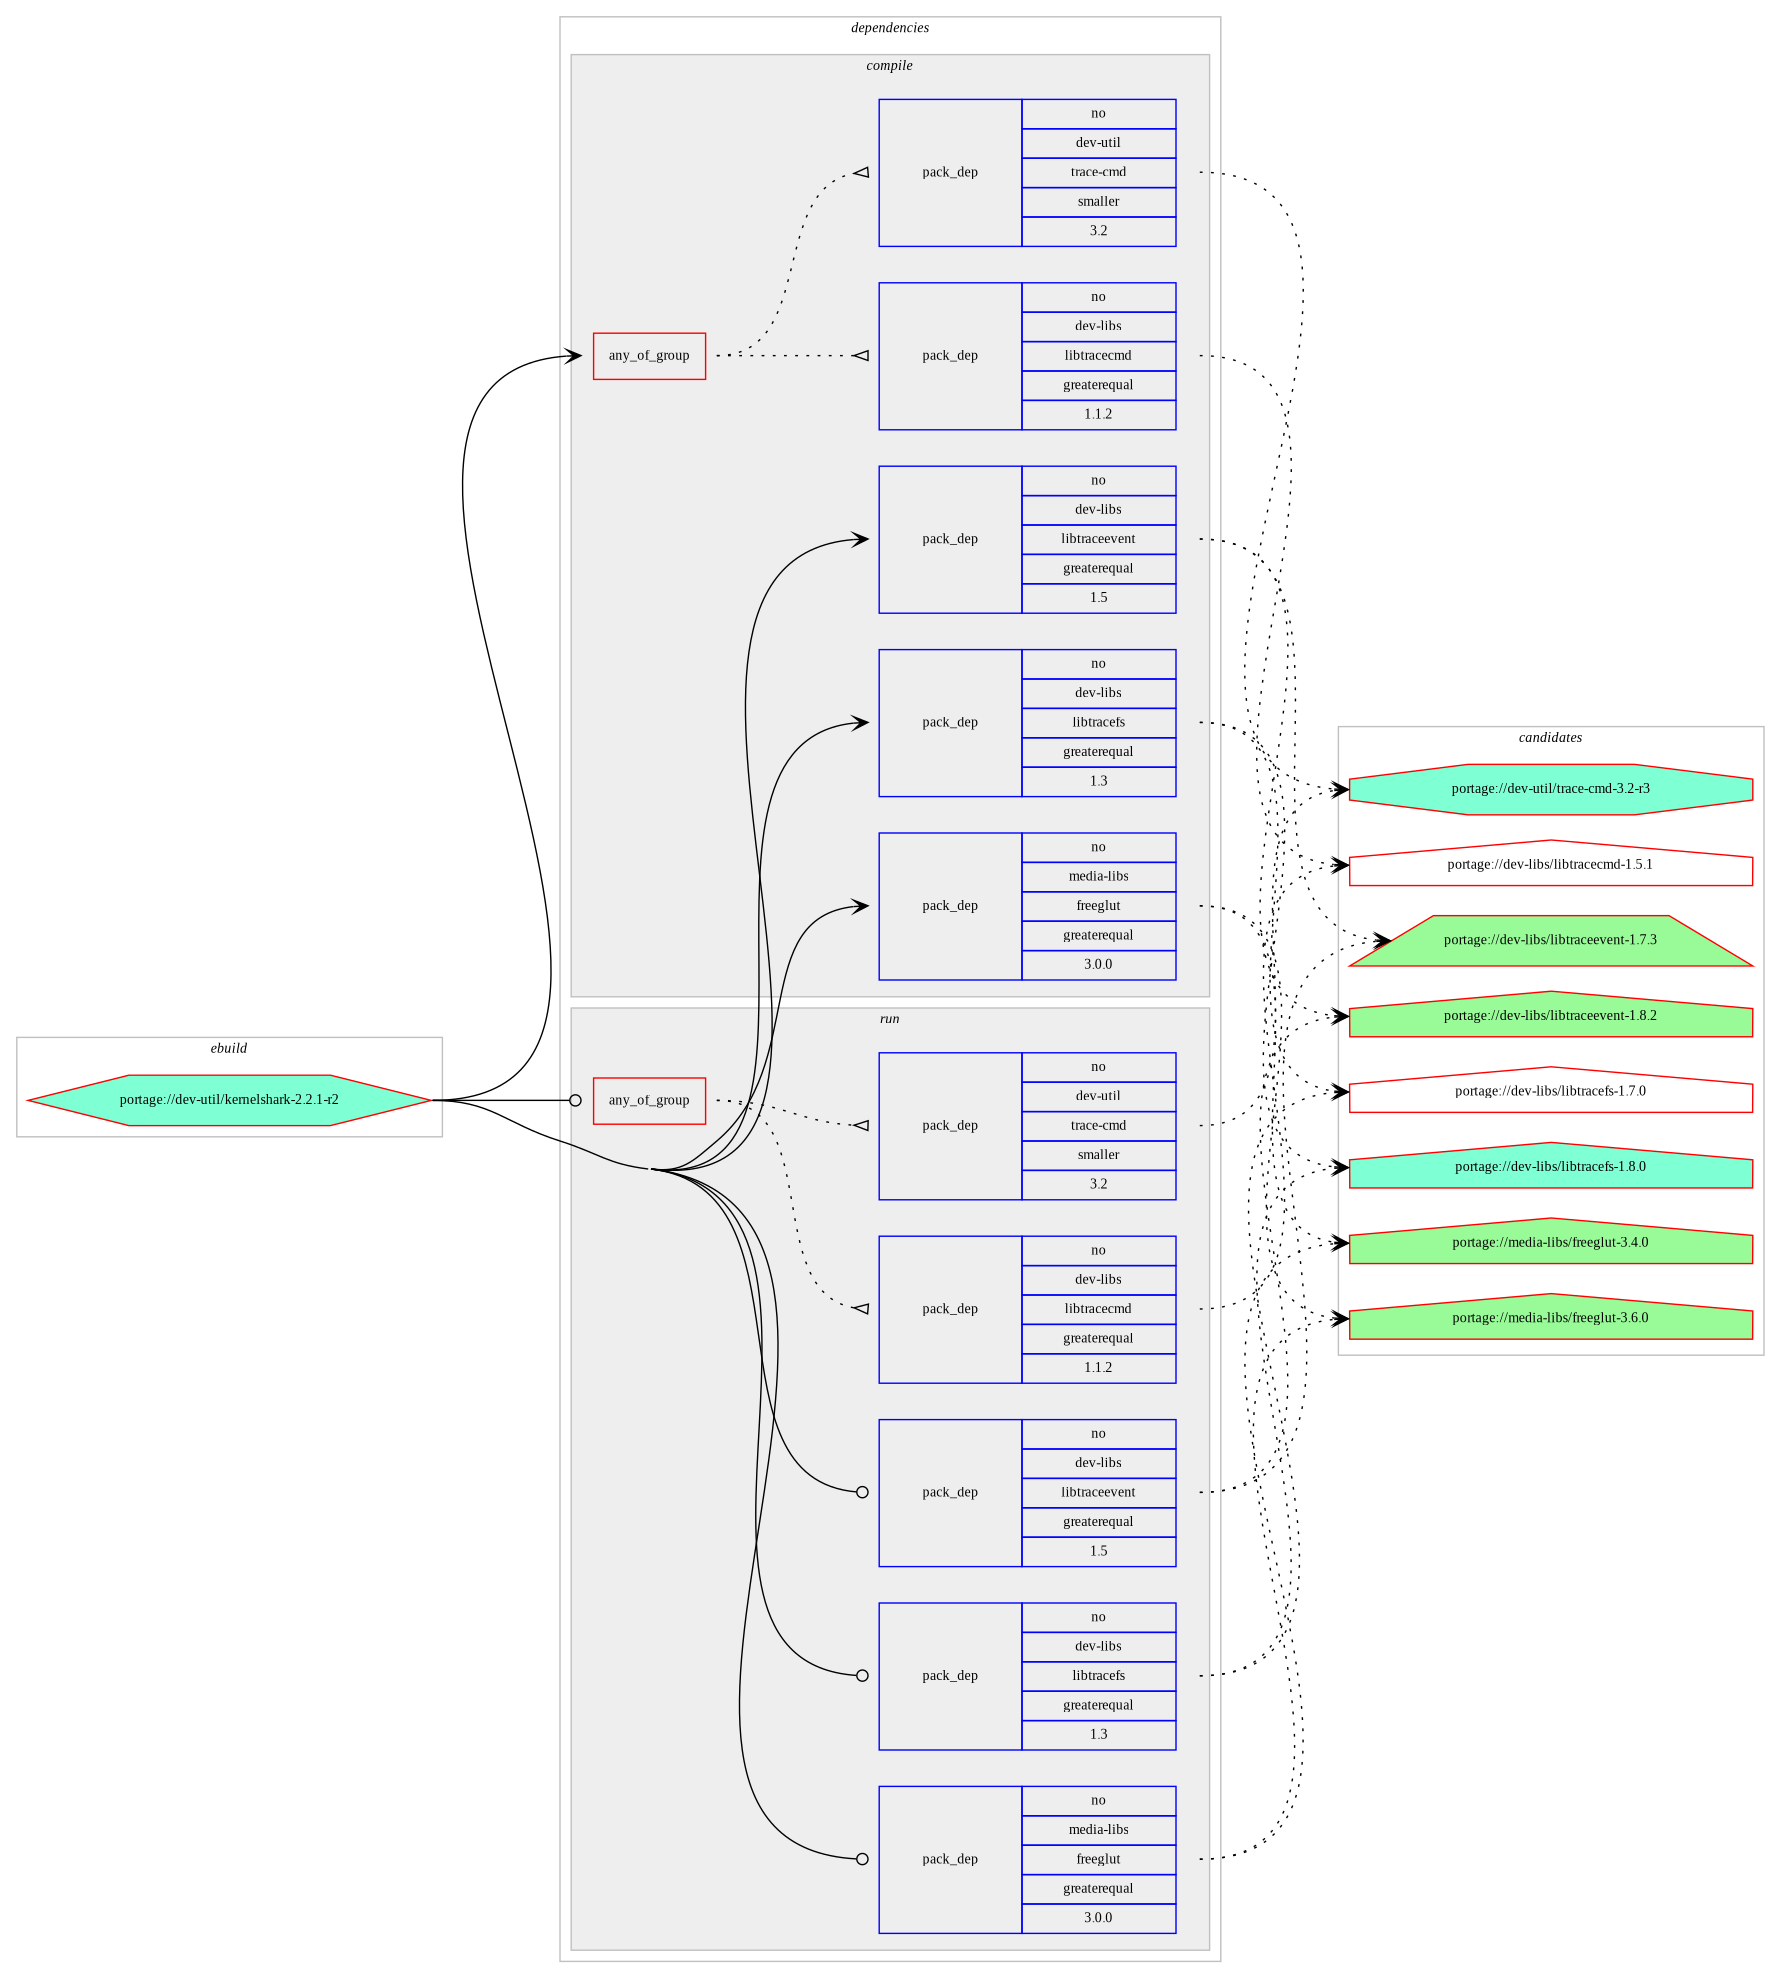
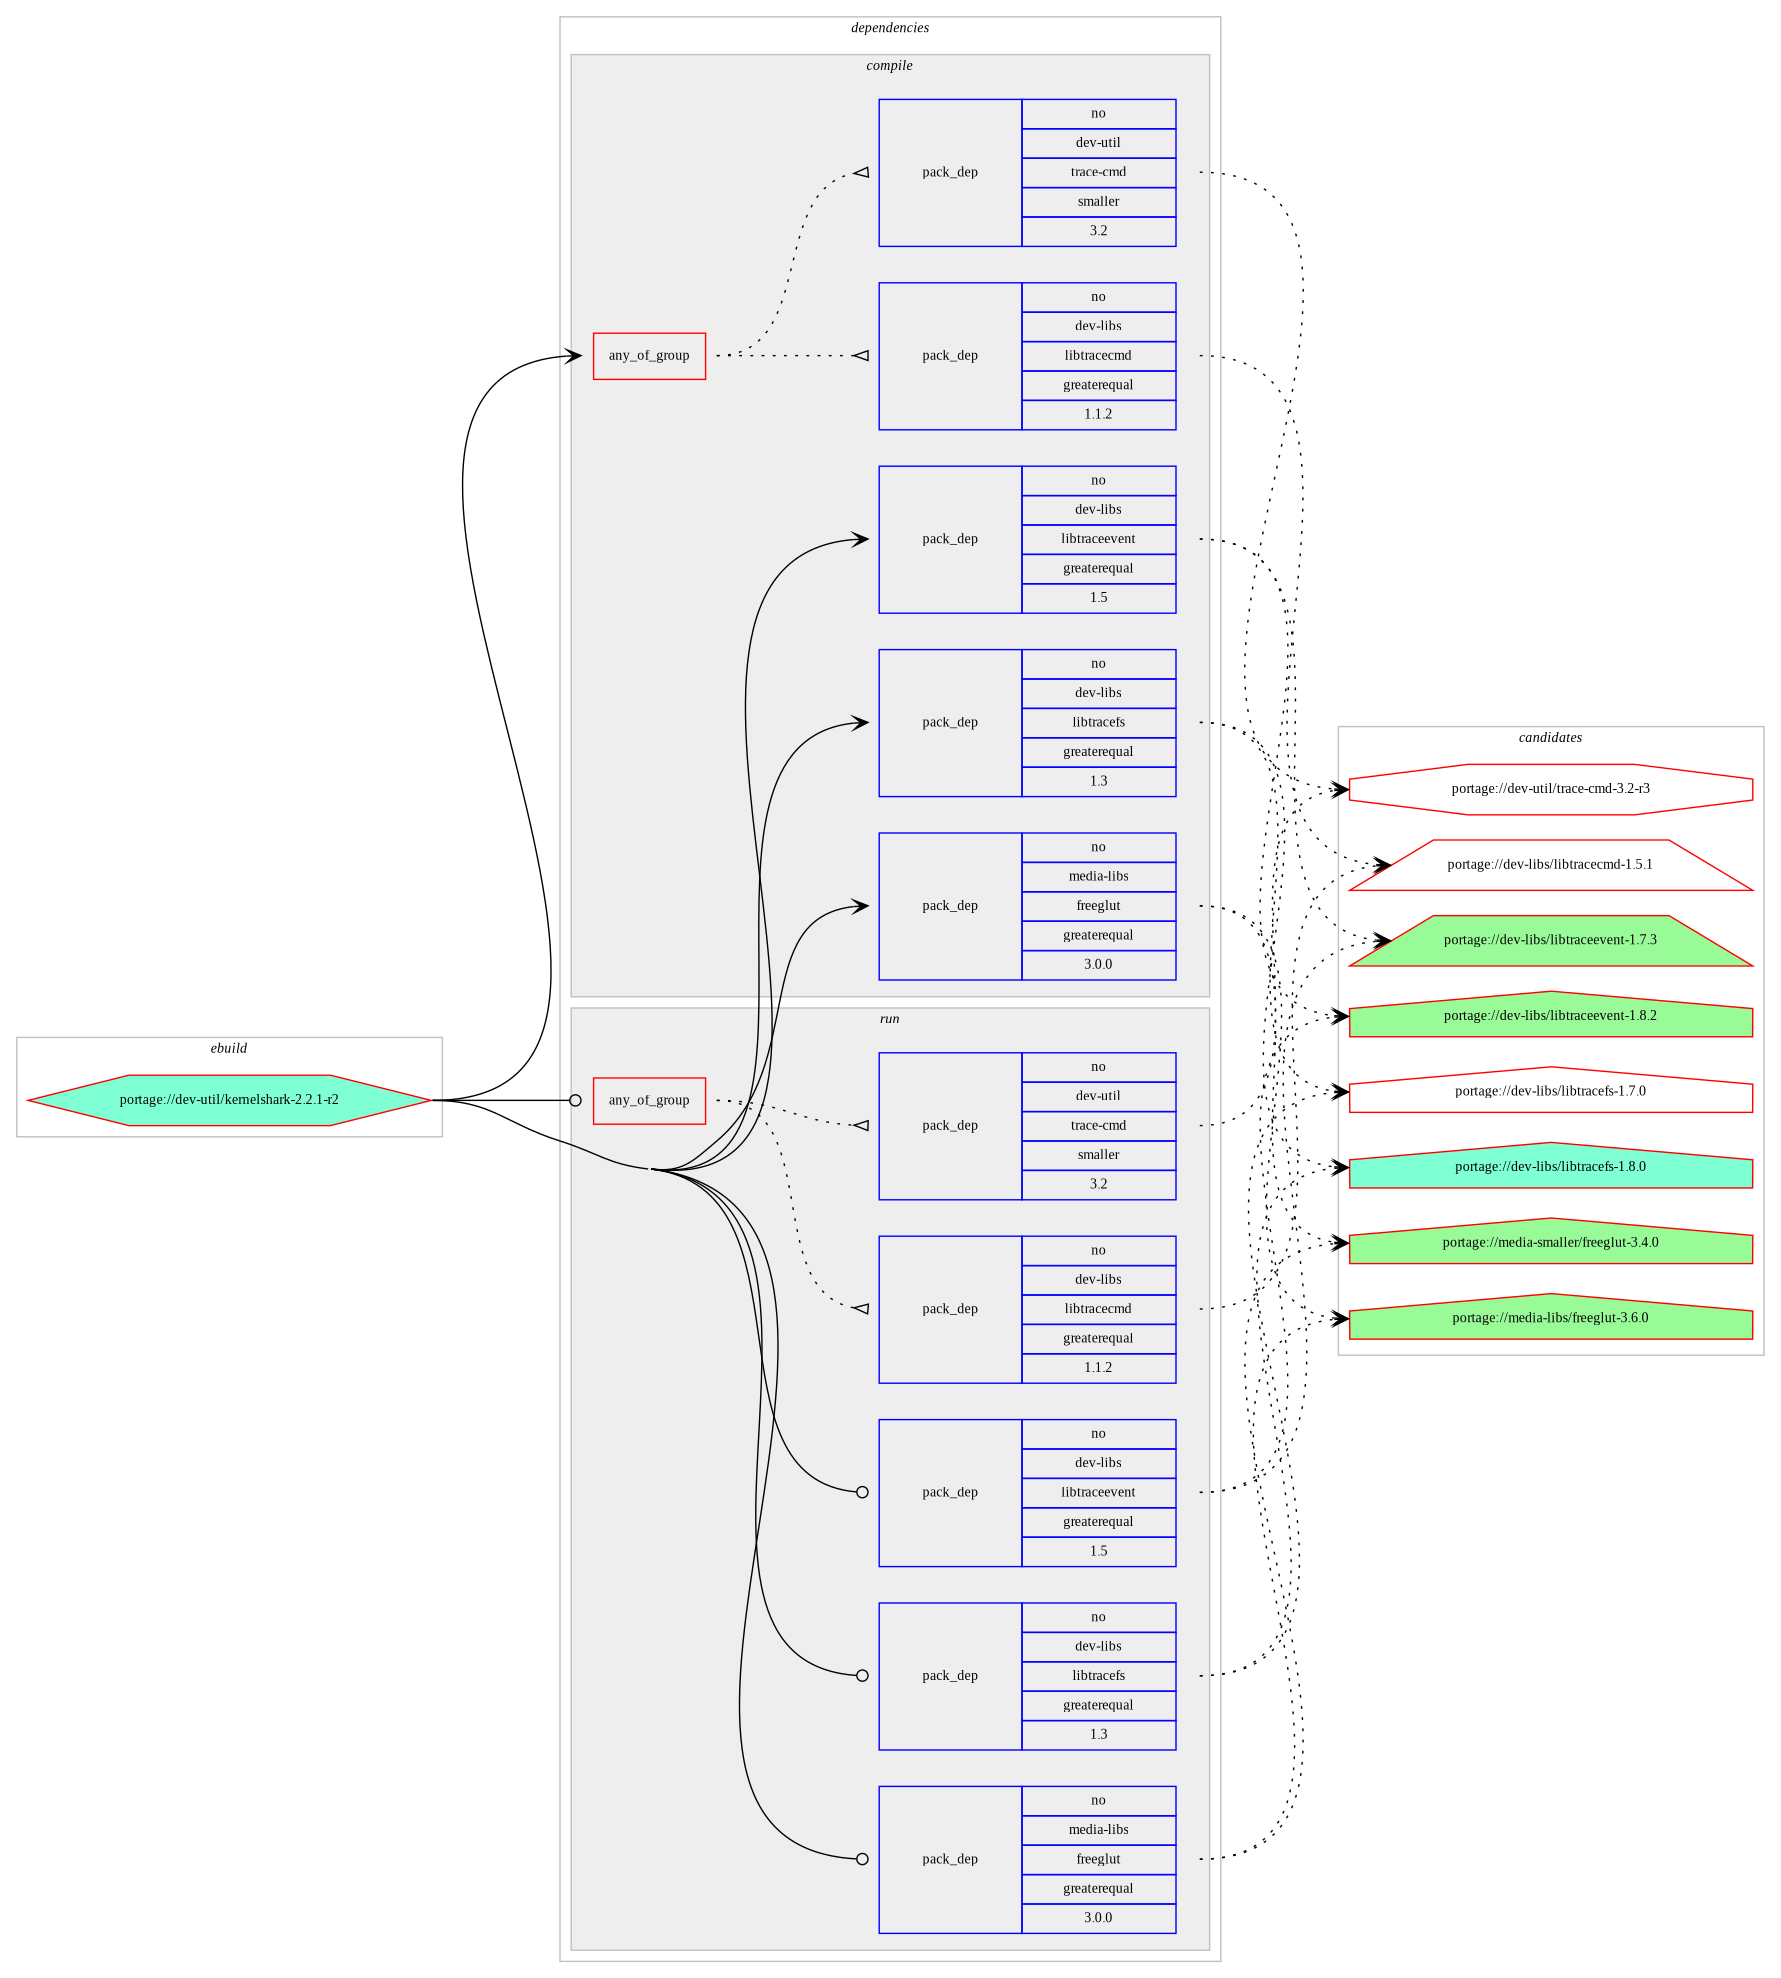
  digraph {
    compound=true
    concentrate=true
    fontname="Liberation Serif"
    fontsize=10
    newrank=true
    rankdir=LR
    ranksep=1.5
    node [color=red fontname="Liberation Serif" fontsize=10 shape=none]
    edge [arrowhead=vee fontname="Liberation Serif" headport=w style=dotted tailport=e weight=100]
    n1 [fillcolor=aquamarine label="portage://dev-util/kernelshark-2.2.1-r2" shape=hexagon style=filled width=4]
    n2 [color=blue label=<<TABLE BORDER="0" CELLBORDER="1" CELLSPACING="0" CELLPADDING="4" WIDTH="220"><TR><TD ROWSPAN="6" CELLPADDING="30">pack_dep</TD></TR><TR><TD WIDTH="110">no</TD></TR><TR><TD>dev-libs</TD></TR><TR><TD>libtracecmd</TD></TR><TR><TD>greaterequal</TD></TR><TR><TD>1.1.2</TD></TR></TABLE>>]
    n3 [color=blue label=<<TABLE BORDER="0" CELLBORDER="1" CELLSPACING="0" CELLPADDING="4" WIDTH="220"><TR><TD ROWSPAN="6" CELLPADDING="30">pack_dep</TD></TR><TR><TD WIDTH="110">no</TD></TR><TR><TD>dev-util</TD></TR><TR><TD>trace-cmd</TD></TR><TR><TD>smaller</TD></TR><TR><TD>3.2</TD></TR></TABLE>>]
    n4 [label=<<TABLE BORDER="0" CELLBORDER="1" CELLSPACING="0" CELLPADDING="4"><TR><TD CELLPADDING="10">any_of_group</TD></TR></TABLE>>]
    n5 [color=blue label=<<TABLE BORDER="0" CELLBORDER="1" CELLSPACING="0" CELLPADDING="4" WIDTH="220"><TR><TD ROWSPAN="6" CELLPADDING="30">pack_dep</TD></TR><TR><TD WIDTH="110">no</TD></TR><TR><TD>dev-libs</TD></TR><TR><TD>libtraceevent</TD></TR><TR><TD>greaterequal</TD></TR><TR><TD>1.5</TD></TR></TABLE>>]
    n6 [color=blue label=<<TABLE BORDER="0" CELLBORDER="1" CELLSPACING="0" CELLPADDING="4" WIDTH="220"><TR><TD ROWSPAN="6" CELLPADDING="30">pack_dep</TD></TR><TR><TD WIDTH="110">no</TD></TR><TR><TD>dev-libs</TD></TR><TR><TD>libtracefs</TD></TR><TR><TD>greaterequal</TD></TR><TR><TD>1.3</TD></TR></TABLE>>]
    n7 [color=blue label=<<TABLE BORDER="0" CELLBORDER="1" CELLSPACING="0" CELLPADDING="4" WIDTH="220"><TR><TD ROWSPAN="6" CELLPADDING="30">pack_dep</TD></TR><TR><TD WIDTH="110">no</TD></TR><TR><TD>media-libs</TD></TR><TR><TD>freeglut</TD></TR><TR><TD>greaterequal</TD></TR><TR><TD>3.0.0</TD></TR></TABLE>>]
    n8 [color=blue label=<<TABLE BORDER="0" CELLBORDER="1" CELLSPACING="0" CELLPADDING="4" WIDTH="220"><TR><TD ROWSPAN="6" CELLPADDING="30">pack_dep</TD></TR><TR><TD WIDTH="110">no</TD></TR><TR><TD>dev-libs</TD></TR><TR><TD>libtracecmd</TD></TR><TR><TD>greaterequal</TD></TR><TR><TD>1.1.2</TD></TR></TABLE>>]
    n9 [color=blue label=<<TABLE BORDER="0" CELLBORDER="1" CELLSPACING="0" CELLPADDING="4" WIDTH="220"><TR><TD ROWSPAN="6" CELLPADDING="30">pack_dep</TD></TR><TR><TD WIDTH="110">no</TD></TR><TR><TD>dev-util</TD></TR><TR><TD>trace-cmd</TD></TR><TR><TD>smaller</TD></TR><TR><TD>3.2</TD></TR></TABLE>>]
    n10 [label=<<TABLE BORDER="0" CELLBORDER="1" CELLSPACING="0" CELLPADDING="4"><TR><TD CELLPADDING="10">any_of_group</TD></TR></TABLE>>]
    n11 [color=blue label=<<TABLE BORDER="0" CELLBORDER="1" CELLSPACING="0" CELLPADDING="4" WIDTH="220"><TR><TD ROWSPAN="6" CELLPADDING="30">pack_dep</TD></TR><TR><TD WIDTH="110">no</TD></TR><TR><TD>dev-libs</TD></TR><TR><TD>libtraceevent</TD></TR><TR><TD>greaterequal</TD></TR><TR><TD>1.5</TD></TR></TABLE>>]
    n12 [color=blue label=<<TABLE BORDER="0" CELLBORDER="1" CELLSPACING="0" CELLPADDING="4" WIDTH="220"><TR><TD ROWSPAN="6" CELLPADDING="30">pack_dep</TD></TR><TR><TD WIDTH="110">no</TD></TR><TR><TD>dev-libs</TD></TR><TR><TD>libtracefs</TD></TR><TR><TD>greaterequal</TD></TR><TR><TD>1.3</TD></TR></TABLE>>]
    n13 [color=blue label=<<TABLE BORDER="0" CELLBORDER="1" CELLSPACING="0" CELLPADDING="4" WIDTH="220"><TR><TD ROWSPAN="6" CELLPADDING="30">pack_dep</TD></TR><TR><TD WIDTH="110">no</TD></TR><TR><TD>media-libs</TD></TR><TR><TD>freeglut</TD></TR><TR><TD>greaterequal</TD></TR><TR><TD>3.0.0</TD></TR></TABLE>>]
-   n14 [fillcolor=white label="portage://dev-libs/libtracecmd-1.5.1" shape=house style=filled width=4]
-   n15 [fillcolor=aquamarine label="portage://dev-util/trace-cmd-3.2-r3" shape=octagon style=filled width=4]
+   n14 [fillcolor=white label="portage://dev-libs/libtracecmd-1.5.1" shape=trapezium style=filled width=4]
+   n15 [fillcolor=white label="portage://dev-util/trace-cmd-3.2-r3" shape=octagon style=filled width=4]
    n16 [fillcolor=palegreen label="portage://dev-libs/libtraceevent-1.7.3" shape=trapezium style=filled width=4]
    n17 [fillcolor=palegreen label="portage://dev-libs/libtraceevent-1.8.2" shape=house style=filled width=4]
    n18 [fillcolor=white label="portage://dev-libs/libtracefs-1.7.0" shape=house style=filled width=4]
    n19 [fillcolor=aquamarine label="portage://dev-libs/libtracefs-1.8.0" shape=house style=filled width=4]
-   n20 [fillcolor=palegreen label="portage://media-libs/freeglut-3.4.0" shape=house style=filled width=4]
+   n20 [fillcolor=palegreen label="portage://media-smaller/freeglut-3.4.0" shape=house style=filled width=4]
    n21 [fillcolor=palegreen label="portage://media-libs/freeglut-3.6.0" shape=house style=filled width=4]
    subgraph cluster_1 {
      color=gray
      label=<<i>ebuild</i>>
      rank=same
      n1
    }
    subgraph cluster_2 {
      color=gray
      label=<<i>dependencies</i>>
      subgraph cluster_3 {
        color=gray
        fillcolor="#eeeeee"
        label=<<i>compile</i>>
        style=filled
        subgraph sub_4 {
          color=gray
          fillcolor="#eeeeee"
          label=<<i>compile</i>>
          style=filled
          n4
          subgraph sub_5 {
            color=gray
            fillcolor="#eeeeee"
            label=<<i>compile</i>>
            style=filled
            n2
          }
          subgraph sub_6 {
            color=gray
            fillcolor="#eeeeee"
            label=<<i>compile</i>>
            style=filled
            n3
          }
        }
        subgraph sub_7 {
          color=gray
          fillcolor="#eeeeee"
          label=<<i>compile</i>>
          style=filled
          n5
        }
        subgraph sub_8 {
          color=gray
          fillcolor="#eeeeee"
          label=<<i>compile</i>>
          style=filled
          n6
        }
        subgraph sub_9 {
          color=gray
          fillcolor="#eeeeee"
          label=<<i>compile</i>>
          style=filled
          n7
        }
      }
      subgraph cluster_10 {
        color=gray
        fillcolor="#eeeeee"
        label=<<i>compile and run</i>>
        style=filled
      }
      subgraph cluster_11 {
        color=gray
        fillcolor="#eeeeee"
        label=<<i>run</i>>
        style=filled
        subgraph sub_12 {
          color=gray
          fillcolor="#eeeeee"
          label=<<i>run</i>>
          style=filled
          n10
          subgraph sub_13 {
            color=gray
            fillcolor="#eeeeee"
            label=<<i>run</i>>
            style=filled
            n8
          }
          subgraph sub_14 {
            color=gray
            fillcolor="#eeeeee"
            label=<<i>run</i>>
            style=filled
            n9
          }
        }
        subgraph sub_15 {
          color=gray
          fillcolor="#eeeeee"
          label=<<i>run</i>>
          style=filled
          n11
        }
        subgraph sub_16 {
          color=gray
          fillcolor="#eeeeee"
          label=<<i>run</i>>
          style=filled
          n12
        }
        subgraph sub_17 {
          color=gray
          fillcolor="#eeeeee"
          label=<<i>run</i>>
          style=filled
          n13
        }
      }
    }
    subgraph cluster_18 {
      color=gray
      label=<<i>candidates</i>>
      rank=same
      subgraph sub_19 {
        color=black
        label=<<i>candidates</i>>
        nodesep=1
        rank=same
        n14
      }
      subgraph sub_20 {
        color=black
        label=<<i>candidates</i>>
        nodesep=1
        rank=same
        n15
      }
      subgraph sub_21 {
        color=black
        label=<<i>candidates</i>>
        nodesep=1
        rank=same
        n16
        n17
      }
      subgraph sub_22 {
        color=black
        label=<<i>candidates</i>>
        nodesep=1
        rank=same
        n18
        n19
      }
      subgraph sub_23 {
        color=black
        label=<<i>candidates</i>>
        nodesep=1
        rank=same
        n20
        n21
      }
      subgraph sub_24 {
        color=black
        label=<<i>candidates</i>>
        nodesep=1
        rank=same
        n14
      }
      subgraph sub_25 {
        color=black
        label=<<i>candidates</i>>
        nodesep=1
        rank=same
        n15
      }
      subgraph sub_26 {
        color=black
        label=<<i>candidates</i>>
        nodesep=1
        rank=same
        n16
        n17
      }
      subgraph sub_27 {
        color=black
        label=<<i>candidates</i>>
        nodesep=1
        rank=same
        n18
        n19
      }
      subgraph sub_28 {
        color=black
        label=<<i>candidates</i>>
        nodesep=1
        rank=same
        n20
        n21
      }
    }
    n1 -> n4 [style=solid weight=20]
    n1 -> n5 [style=solid weight=20]
    n1 -> n6 [style=solid weight=20]
    n1 -> n7 [style=solid weight=20]
    n1 -> n10 [arrowhead=odot style=solid weight=20]
    n1 -> n11 [arrowhead=odot style=solid weight=20]
    n1 -> n12 [arrowhead=odot style=solid weight=20]
    n1 -> n13 [arrowhead=odot style=solid weight=20]
    n2 -> n14
    n3 -> n15
    n4 -> n2 [arrowhead=oinv weight=20]
    n4 -> n3 [arrowhead=oinv weight=20]
    n5 -> n16
    n5 -> n17
    n6 -> n18
    n6 -> n19
    n7 -> n20
    n7 -> n21
    n8 -> n14
    n9 -> n15
    n10 -> n8 [arrowhead=oinv weight=20]
    n10 -> n9 [arrowhead=oinv weight=20]
    n11 -> n16
    n11 -> n17
    n12 -> n18
    n12 -> n19
    n13 -> n20
    n13 -> n21
  }
